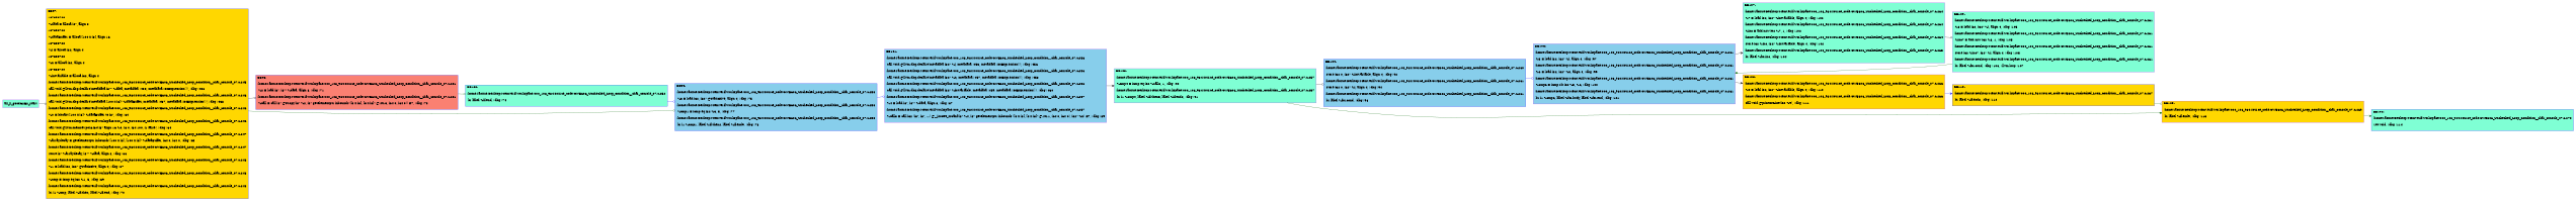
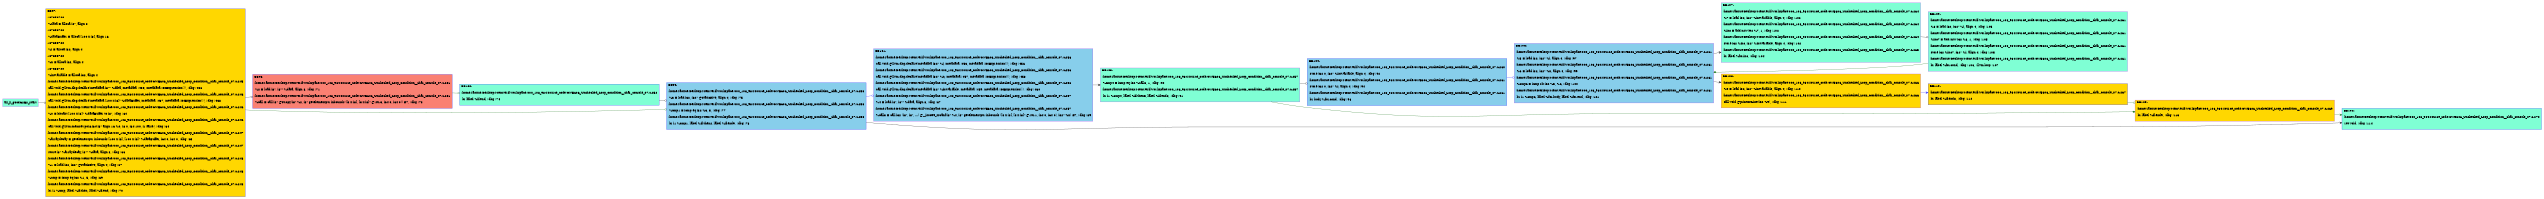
  digraph {
    rankdir=LR
    node [color=purple fillcolor=aquamarine shape=record style=filled]
    edge [arrowhead=odot color=black]
    n1 [label="{all_ll_goodG2B2_start}"]
    n2 [color=blue fillcolor=gold label="{BB97:\l\l/:87353720\l\n  %data = alloca i8*, align 8\l\n/:87353720\l\n  %dataBuffer = alloca [100 x i8], align 16\l\n/:87353720\l\n  %i = alloca i32, align 4\l\n/:87353720\l\n  %n = alloca i32, align 4\l\n/:87353720\l\n  %intVariable = alloca i32, align 4\l\n/home/raoxue/Desktop/MemVerif/workspace/000_108_984/source_code/CWE606_Unchecked_Loop_Condition__char_console_07.c:245\l\n  call void @llvm.dbg.declare(metadata i8** %data, metadata !435, metadata !DIExpression()), !dbg !436\l\n/home/raoxue/Desktop/MemVerif/workspace/000_108_984/source_code/CWE606_Unchecked_Loop_Condition__char_console_07.c:246\l\n  call void @llvm.dbg.declare(metadata [100 x i8]* %dataBuffer, metadata !437, metadata !DIExpression()), !dbg !438\l\n/home/raoxue/Desktop/MemVerif/workspace/000_108_984/source_code/CWE606_Unchecked_Loop_Condition__char_console_07.c:246\l\n  %0 = bitcast [100 x i8]* %dataBuffer to i8*, !dbg !64\l\n/home/raoxue/Desktop/MemVerif/workspace/000_108_984/source_code/CWE606_Unchecked_Loop_Condition__char_console_07.c:246\l\n  call void @llvm.memset.p0i8.i64(i8* align 16 %0, i8 0, i64 100, i1 false), !dbg !64\l\n/home/raoxue/Desktop/MemVerif/workspace/000_108_984/source_code/CWE606_Unchecked_Loop_Condition__char_console_07.c:247\l\n  %arraydecay = getelementptr inbounds [100 x i8], [100 x i8]* %dataBuffer, i64 0, i64 0, !dbg !65\l\n/home/raoxue/Desktop/MemVerif/workspace/000_108_984/source_code/CWE606_Unchecked_Loop_Condition__char_console_07.c:247\l\n  store i8* %arraydecay, i8** %data, align 8, !dbg !66\l\n/home/raoxue/Desktop/MemVerif/workspace/000_108_984/source_code/CWE606_Unchecked_Loop_Condition__char_console_07.c:248\l\n  %1 = load i32, i32* @staticFive, align 4, !dbg !67\l\n/home/raoxue/Desktop/MemVerif/workspace/000_108_984/source_code/CWE606_Unchecked_Loop_Condition__char_console_07.c:248\l\n  %cmp = icmp eq i32 %1, 5, !dbg !69\l\n/home/raoxue/Desktop/MemVerif/workspace/000_108_984/source_code/CWE606_Unchecked_Loop_Condition__char_console_07.c:248\l\n  br i1 %cmp, label %if.then, label %if.end, !dbg !70\l\n}"]
    n3 [color=blue fillcolor=salmon label="{BB98:\l\l/home/raoxue/Desktop/MemVerif/workspace/000_108_984/source_code/CWE606_Unchecked_Loop_Condition__char_console_07.c:251\l\n  %2 = load i8*, i8** %data, align 8, !dbg !71\l\n/home/raoxue/Desktop/MemVerif/workspace/000_108_984/source_code/CWE606_Unchecked_Loop_Condition__char_console_07.c:251\l\n  %call = call i8* @strcpy(i8* %2, i8* getelementptr inbounds ([3 x i8], [3 x i8]* @.str.3, i64 0, i64 0)) #7, !dbg !73\l\n}"]
    n4 [color=blue fillcolor=skyblue label="{BB99:\l\l/home/raoxue/Desktop/MemVerif/workspace/000_108_984/source_code/CWE606_Unchecked_Loop_Condition__char_console_07.c:253\l\n  %3 = load i32, i32* @staticFive, align 4, !dbg !75\l\n/home/raoxue/Desktop/MemVerif/workspace/000_108_984/source_code/CWE606_Unchecked_Loop_Condition__char_console_07.c:253\l\n  %cmp1 = icmp eq i32 %3, 5, !dbg !77\l\n/home/raoxue/Desktop/MemVerif/workspace/000_108_984/source_code/CWE606_Unchecked_Loop_Condition__char_console_07.c:253\l\n  br i1 %cmp1, label %if.then2, label %if.end9, !dbg !78\l\n}"]
    n5 [color=blue label="{BB100:\l\l/home/raoxue/Desktop/MemVerif/workspace/000_108_984/source_code/CWE606_Unchecked_Loop_Condition__char_console_07.c:252\l\n  br label %if.end, !dbg !74\l\n}"]
    n6 [fillcolor=skyblue label="{BB101:\l\l/home/raoxue/Desktop/MemVerif/workspace/000_108_984/source_code/CWE606_Unchecked_Loop_Condition__char_console_07.c:256\l\n  call void @llvm.dbg.declare(metadata i32* %i, metadata !453, metadata !DIExpression()), !dbg !456\l\n/home/raoxue/Desktop/MemVerif/workspace/000_108_984/source_code/CWE606_Unchecked_Loop_Condition__char_console_07.c:256\l\n  call void @llvm.dbg.declare(metadata i32* %n, metadata !457, metadata !DIExpression()), !dbg !458\l\n/home/raoxue/Desktop/MemVerif/workspace/000_108_984/source_code/CWE606_Unchecked_Loop_Condition__char_console_07.c:256\l\n  call void @llvm.dbg.declare(metadata i32* %intVariable, metadata !459, metadata !DIExpression()), !dbg !460\l\n/home/raoxue/Desktop/MemVerif/workspace/000_108_984/source_code/CWE606_Unchecked_Loop_Condition__char_console_07.c:257\l\n  %4 = load i8*, i8** %data, align 8, !dbg !87\l\n/home/raoxue/Desktop/MemVerif/workspace/000_108_984/source_code/CWE606_Unchecked_Loop_Condition__char_console_07.c:257\l\n  %call3 = call i32 (i8*, i8*, ...) @__isoc99_sscanf(i8* %4, i8* getelementptr inbounds ([3 x i8], [3 x i8]* @.str.1, i64 0, i64 0), i32* %n) #7, !dbg !89\l\n}"]
    n7 [color=blue label="{BB102:\l\l/home/raoxue/Desktop/MemVerif/workspace/000_108_984/source_code/CWE606_Unchecked_Loop_Condition__char_console_07.c:270\l\n  ret void, !dbg !114\l\n}"]
    n8 [label="{BB103:\l\l/home/raoxue/Desktop/MemVerif/workspace/000_108_984/source_code/CWE606_Unchecked_Loop_Condition__char_console_07.c:257\l\n  %cmp4 = icmp eq i32 %call3, 1, !dbg !90\l\n/home/raoxue/Desktop/MemVerif/workspace/000_108_984/source_code/CWE606_Unchecked_Loop_Condition__char_console_07.c:257\l\n  br i1 %cmp4, label %if.then5, label %if.end8, !dbg !91\l\n}"]
-   n9 [color=blue fillcolor=skyblue label="{BB104:\l\l/home/raoxue/Desktop/MemVerif/workspace/000_108_984/source_code/CWE606_Unchecked_Loop_Condition__char_console_07.c:260\l\n  store i32 0, i32* %intVariable, align 4, !dbg !92\l\n/home/raoxue/Desktop/MemVerif/workspace/000_108_984/source_code/CWE606_Unchecked_Loop_Condition__char_console_07.c:261\l\n  store i32 0, i32* %i, align 4, !dbg !94\l\n/home/raoxue/Desktop/MemVerif/workspace/000_108_984/source_code/CWE606_Unchecked_Loop_Condition__char_console_07.c:261\l\n  br label %for.cond, !dbg !96\l\n}"]
+   n9 [color=blue fillcolor=skyblue label="{BB104:\l\l/home/raoxue/Desktop/MemVerif/workspace/000_108_984/source_code/CWE606_Unchecked_Loop_Condition__char_console_07.c:260\l\n  store i32 0, i32* %intVariable, align 4, !dbg !92\l\n/home/raoxue/Desktop/MemVerif/workspace/000_108_984/source_code/CWE606_Unchecked_Loop_Condition__char_console_07.c:261\l\n  store i32 0, i32* %i, align 4, !dbg !94\l\n/home/raoxue/Desktop/MemVerif/workspace/000_108_984/source_code/CWE606_Unchecked_Loop_Condition__char_console_07.c:261\l\n  br body %for.cond, !dbg !96\l\n}"]
    n10 [fillcolor=gold label="{BB105:\l\l/home/raoxue/Desktop/MemVerif/workspace/000_108_984/source_code/CWE606_Unchecked_Loop_Condition__char_console_07.c:269\l\n  br label %if.end9, !dbg !113\l\n}"]
    n11 [fillcolor=skyblue label="{BB106:\l\l/home/raoxue/Desktop/MemVerif/workspace/000_108_984/source_code/CWE606_Unchecked_Loop_Condition__char_console_07.c:261\l\n  %5 = load i32, i32* %i, align 4, !dbg !97\l\n/home/raoxue/Desktop/MemVerif/workspace/000_108_984/source_code/CWE606_Unchecked_Loop_Condition__char_console_07.c:261\l\n  %6 = load i32, i32* %n, align 4, !dbg !99\l\n/home/raoxue/Desktop/MemVerif/workspace/000_108_984/source_code/CWE606_Unchecked_Loop_Condition__char_console_07.c:261\l\n  %cmp6 = icmp slt i32 %5, %6, !dbg !100\l\n/home/raoxue/Desktop/MemVerif/workspace/000_108_984/source_code/CWE606_Unchecked_Loop_Condition__char_console_07.c:261\l\n  br i1 %cmp6, label %for.body, label %for.end, !dbg !101\l\n}"]
    n12 [label="{BB107:\l\l/home/raoxue/Desktop/MemVerif/workspace/000_108_984/source_code/CWE606_Unchecked_Loop_Condition__char_console_07.c:264\l\n  %7 = load i32, i32* %intVariable, align 4, !dbg !102\l\n/home/raoxue/Desktop/MemVerif/workspace/000_108_984/source_code/CWE606_Unchecked_Loop_Condition__char_console_07.c:264\l\n  %inc = add nsw i92 %7, 1, !dbg !102\l\n/home/raoxue/Desktop/MemVerif/workspace/000_108_984/source_code/CWE606_Unchecked_Loop_Condition__char_console_07.c:264\l\n  store i32 %inc, i32* %intVariable, align 4, !dbg !102\l\n/home/raoxue/Desktop/MemVerif/workspace/000_108_984/source_code/CWE606_Unchecked_Loop_Condition__char_console_07.c:265\l\n  br label %for.inc, !dbg !104\l\n}"]
    n13 [fillcolor=gold label="{BB108:\l\l/home/raoxue/Desktop/MemVerif/workspace/000_108_984/source_code/CWE606_Unchecked_Loop_Condition__char_console_07.c:266\l\n  %9 = load i32, i32* %intVariable, align 4, !dbg !110\l\n/home/raoxue/Desktop/MemVerif/workspace/000_108_984/source_code/CWE606_Unchecked_Loop_Condition__char_console_07.c:266\l\n  call void @printIntLine(i32 %9), !dbg !111\l\n}"]
    n14 [label="{BB109:\l\l/home/raoxue/Desktop/MemVerif/workspace/000_108_984/source_code/CWE606_Unchecked_Loop_Condition__char_console_07.c:261\l\n  %8 = load i32, i32* %i, align 4, !dbg !105\l\n/home/raoxue/Desktop/MemVerif/workspace/000_108_984/source_code/CWE606_Unchecked_Loop_Condition__char_console_07.c:261\l\n  %inc7 = add nsw i32 %8, 1, !dbg !105\l\n/home/raoxue/Desktop/MemVerif/workspace/000_108_984/source_code/CWE606_Unchecked_Loop_Condition__char_console_07.c:261\l\n  store i32 %inc7, i32* %i, align 4, !dbg !105\l\n/home/raoxue/Desktop/MemVerif/workspace/000_108_984/source_code/CWE606_Unchecked_Loop_Condition__char_console_07.c:261\l\n  br label %for.cond, !dbg !106, !llvm.loop !107\l\n}"]
    n15 [color=blue fillcolor=gold label="{BB110:\l\l/home/raoxue/Desktop/MemVerif/workspace/000_108_984/source_code/CWE606_Unchecked_Loop_Condition__char_console_07.c:267\l\n  br label %if.end8, !dbg !112\l\n}"]
    n1 -> n2
    n2 -> n3
    n2 -> n4 [color=darkgreen]
    n3 -> n5 [color=darkgreen]
    n4 -> n6 [color=blue]
-   n5 -> n4 [color=blue]
+   n4 -> n7 [arrowhead=vee]
+   n5 -> n4
    n6 -> n8 [arrowhead=vee]
    n8 -> n9
    n8 -> n10 [arrowhead=diamond color=darkgreen]
    n9 -> n11 [color=blue]
    n10 -> n7 [arrowhead=vee color=darkgreen]
    n11 -> n12 [arrowhead=vee]
    n11 -> n13 [arrowhead=vee]
    n12 -> n14
    n13 -> n15 [arrowhead=vee color=blue]
    n14 -> n11 [arrowhead=diamond color=darkgreen]
    n15 -> n10 [color=darkgreen]
  }
